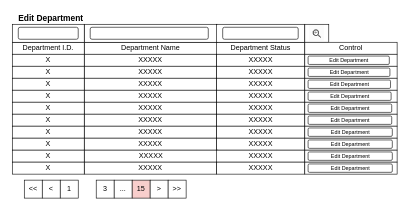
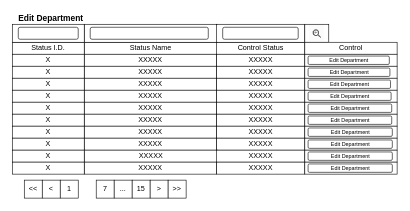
  <mxCell id="0" />
  <mxCell id="1" parent="0" />
- <mxCell id="2" value="Department Name" style="rounded=0;whiteSpace=wrap;html=1;" parent="1" vertex="1"><mxGeometry x="140" y="70" width="222" height="20" as="geometry" /></mxCell>
- <mxCell id="3" value="Department I.D." style="rounded=0;whiteSpace=wrap;html=1;" parent="1" vertex="1"><mxGeometry x="20" y="70" width="120" height="20" as="geometry" /></mxCell>
- <mxCell id="4" value="Department Status" style="rounded=0;whiteSpace=wrap;html=1;" parent="1" vertex="1"><mxGeometry x="361" y="70" width="147" height="20" as="geometry" /></mxCell>
+ <mxCell id="2" value="Status Name" style="rounded=0;whiteSpace=wrap;html=1;" parent="1" vertex="1"><mxGeometry x="140" y="70" width="222" height="20" as="geometry" /></mxCell>
+ <mxCell id="3" value="Status I.D." style="rounded=0;whiteSpace=wrap;html=1;" parent="1" vertex="1"><mxGeometry x="20" y="70" width="120" height="20" as="geometry" /></mxCell>
+ <mxCell id="4" value="Control Status" style="rounded=0;whiteSpace=wrap;html=1;" parent="1" vertex="1"><mxGeometry x="361" y="70" width="147" height="20" as="geometry" /></mxCell>
  <mxCell id="5" value="XXXXX" style="rounded=0;whiteSpace=wrap;html=1;" parent="1" vertex="1"><mxGeometry x="140" y="90" width="221" height="20" as="geometry" /></mxCell>
  <mxCell id="6" value="X" style="rounded=0;whiteSpace=wrap;html=1;" parent="1" vertex="1"><mxGeometry x="20" y="90" width="120" height="20" as="geometry" /></mxCell>
  <mxCell id="7" value="XXXXX" style="rounded=0;whiteSpace=wrap;html=1;" parent="1" vertex="1"><mxGeometry x="361" y="90" width="147" height="20" as="geometry" /></mxCell>
  <mxCell id="8" value="" style="rounded=0;whiteSpace=wrap;html=1;" parent="1" vertex="1"><mxGeometry x="140" y="40" width="222" height="30" as="geometry" /></mxCell>
  <mxCell id="9" value="" style="rounded=0;whiteSpace=wrap;html=1;" parent="1" vertex="1"><mxGeometry x="20" y="40" width="120" height="30" as="geometry" /></mxCell>
  <mxCell id="10" value="" style="rounded=0;whiteSpace=wrap;html=1;" parent="1" vertex="1"><mxGeometry x="361" y="40" width="147" height="30" as="geometry" /></mxCell>
  <mxCell id="11" value="" style="rounded=1;whiteSpace=wrap;html=1;" parent="1" vertex="1"><mxGeometry x="30" y="45" width="100" height="20" as="geometry" /></mxCell>
  <mxCell id="12" value="" style="rounded=1;whiteSpace=wrap;html=1;" parent="1" vertex="1"><mxGeometry x="150" y="45" width="197" height="20" as="geometry" /></mxCell>
  <mxCell id="13" value="" style="rounded=1;whiteSpace=wrap;html=1;" parent="1" vertex="1"><mxGeometry x="371" y="45" width="126" height="20" as="geometry" /></mxCell>
  <mxCell id="14" value="" style="rounded=0;whiteSpace=wrap;html=1;" parent="1" vertex="1"><mxGeometry x="508" y="40" width="40" height="30" as="geometry" /></mxCell>
  <mxCell id="15" value="" style="shape=image;verticalLabelPosition=bottom;labelBackgroundColor=#ffffff;verticalAlign=top;aspect=fixed;imageAspect=0;image=data:image/png,iVBORw0KGgoAAAANSUhEUgAAABkAAAAaCAYAAABCfffNAAABA0lEQVRIDe1Uyw2EIBDFzbah1diBVdCCJ0+2YBV2YDeUwWE3j+QRJA6fqHvYOAfnw/CeMww01tqPulleN+M7+Iekqsv/0653Sd3zPCtjjE9t21aN4+j9nNHk7onWWsRYlkVcCxeSJCTo+14Nw+D3reuqtm1zfgmRePBoESQkmKbJxUCIOIR5zhE+IgnPIKwgxGCceeFabBcdPCvAZtrUMeCRX0UC4BpwEortwphCcMhHwjjzjnIY+8l0JUnwJxxj/lWsSy6m2C6C4R7ELYHPOKYrN8bZSkgmaT45qYqylUjgjOMNA0GqotMkICNR13Xk3unT7dqhCc4llQjYPvyQ+FaUGF+07G3bLn+P1AAAAABJRU5ErkJggg==;" parent="1" vertex="1"><mxGeometry x="515.5" y="42" width="25" height="26" as="geometry" /></mxCell>
  <mxCell id="16" value="XXXXX" style="rounded=0;whiteSpace=wrap;html=1;" parent="1" vertex="1"><mxGeometry x="140" y="110" width="221" height="20" as="geometry" /></mxCell>
  <mxCell id="17" value="X" style="rounded=0;whiteSpace=wrap;html=1;" parent="1" vertex="1"><mxGeometry x="20" y="110" width="120" height="20" as="geometry" /></mxCell>
  <mxCell id="18" value="XXXXX" style="rounded=0;whiteSpace=wrap;html=1;" parent="1" vertex="1"><mxGeometry x="361" y="110" width="147" height="20" as="geometry" /></mxCell>
  <mxCell id="19" value="XXXXX" style="rounded=0;whiteSpace=wrap;html=1;" parent="1" vertex="1"><mxGeometry x="140" y="130" width="221" height="20" as="geometry" /></mxCell>
  <mxCell id="20" value="X" style="rounded=0;whiteSpace=wrap;html=1;" parent="1" vertex="1"><mxGeometry x="20" y="130" width="120" height="20" as="geometry" /></mxCell>
  <mxCell id="21" value="XXXXX" style="rounded=0;whiteSpace=wrap;html=1;" parent="1" vertex="1"><mxGeometry x="361" y="130" width="147" height="20" as="geometry" /></mxCell>
  <mxCell id="22" value="XXXXX" style="rounded=0;whiteSpace=wrap;html=1;" parent="1" vertex="1"><mxGeometry x="140" y="150" width="221" height="20" as="geometry" /></mxCell>
  <mxCell id="23" value="X" style="rounded=0;whiteSpace=wrap;html=1;" parent="1" vertex="1"><mxGeometry x="20" y="150" width="120" height="20" as="geometry" /></mxCell>
  <mxCell id="24" value="XXXXX" style="rounded=0;whiteSpace=wrap;html=1;" parent="1" vertex="1"><mxGeometry x="361" y="150" width="147" height="20" as="geometry" /></mxCell>
  <mxCell id="25" value="XXXXX" style="rounded=0;whiteSpace=wrap;html=1;" parent="1" vertex="1"><mxGeometry x="140" y="170" width="221" height="20" as="geometry" /></mxCell>
  <mxCell id="26" value="X" style="rounded=0;whiteSpace=wrap;html=1;" parent="1" vertex="1"><mxGeometry x="20" y="170" width="120" height="20" as="geometry" /></mxCell>
  <mxCell id="27" value="XXXXX" style="rounded=0;whiteSpace=wrap;html=1;" parent="1" vertex="1"><mxGeometry x="361" y="170" width="147" height="20" as="geometry" /></mxCell>
  <mxCell id="28" value="XXXXX" style="rounded=0;whiteSpace=wrap;html=1;" parent="1" vertex="1"><mxGeometry x="140" y="190" width="221" height="20" as="geometry" /></mxCell>
  <mxCell id="29" value="X" style="rounded=0;whiteSpace=wrap;html=1;" parent="1" vertex="1"><mxGeometry x="20" y="190" width="120" height="20" as="geometry" /></mxCell>
  <mxCell id="30" value="XXXXX" style="rounded=0;whiteSpace=wrap;html=1;" parent="1" vertex="1"><mxGeometry x="361" y="190" width="147" height="20" as="geometry" /></mxCell>
  <mxCell id="31" value="XXXXX" style="rounded=0;whiteSpace=wrap;html=1;" parent="1" vertex="1"><mxGeometry x="140" y="210" width="221" height="20" as="geometry" /></mxCell>
  <mxCell id="32" value="X" style="rounded=0;whiteSpace=wrap;html=1;" parent="1" vertex="1"><mxGeometry x="20" y="210" width="120" height="20" as="geometry" /></mxCell>
  <mxCell id="33" value="XXXXX" style="rounded=0;whiteSpace=wrap;html=1;" parent="1" vertex="1"><mxGeometry x="361" y="210" width="147" height="20" as="geometry" /></mxCell>
  <mxCell id="34" value="XXXXX" style="rounded=0;whiteSpace=wrap;html=1;" parent="1" vertex="1"><mxGeometry x="140" y="230" width="221" height="20" as="geometry" /></mxCell>
  <mxCell id="35" value="X" style="rounded=0;whiteSpace=wrap;html=1;" parent="1" vertex="1"><mxGeometry x="20" y="230" width="120" height="20" as="geometry" /></mxCell>
  <mxCell id="36" value="XXXXX" style="rounded=0;whiteSpace=wrap;html=1;" parent="1" vertex="1"><mxGeometry x="361" y="230" width="147" height="20" as="geometry" /></mxCell>
  <mxCell id="37" value="XXXXX" style="rounded=0;whiteSpace=wrap;html=1;" parent="1" vertex="1"><mxGeometry x="140" y="250" width="223" height="20" as="geometry" /></mxCell>
  <mxCell id="38" value="X" style="rounded=0;whiteSpace=wrap;html=1;" parent="1" vertex="1"><mxGeometry x="20" y="250" width="120" height="20" as="geometry" /></mxCell>
  <mxCell id="39" value="XXXXX" style="rounded=0;whiteSpace=wrap;html=1;" parent="1" vertex="1"><mxGeometry x="361" y="250" width="147" height="20" as="geometry" /></mxCell>
  <mxCell id="40" value="XXXXX" style="rounded=0;whiteSpace=wrap;html=1;" parent="1" vertex="1"><mxGeometry x="140" y="270" width="221" height="20" as="geometry" /></mxCell>
  <mxCell id="41" value="X" style="rounded=0;whiteSpace=wrap;html=1;" parent="1" vertex="1"><mxGeometry x="20" y="270" width="120" height="20" as="geometry" /></mxCell>
  <mxCell id="42" value="XXXXX" style="rounded=0;whiteSpace=wrap;html=1;" parent="1" vertex="1"><mxGeometry x="361" y="270" width="147" height="20" as="geometry" /></mxCell>
  <mxCell id="43" value="&amp;lt;&amp;lt;" style="whiteSpace=wrap;html=1;aspect=fixed;" parent="1" vertex="1"><mxGeometry x="40" y="300" width="30" height="30" as="geometry" /></mxCell>
  <mxCell id="44" value="&amp;lt;" style="whiteSpace=wrap;html=1;aspect=fixed;" parent="1" vertex="1"><mxGeometry x="70" y="300" width="30" height="30" as="geometry" /></mxCell>
  <mxCell id="45" value="1" style="whiteSpace=wrap;html=1;aspect=fixed;" parent="1" vertex="1"><mxGeometry x="100" y="300" width="30" height="30" as="geometry" /></mxCell>
- <mxCell id="46" value="3" style="whiteSpace=wrap;html=1;aspect=fixed;" parent="1" vertex="1"><mxGeometry x="160" y="300" width="30" height="30" as="geometry" /></mxCell>
+ <mxCell id="46" value="7" style="whiteSpace=wrap;html=1;aspect=fixed;" parent="1" vertex="1"><mxGeometry x="160" y="300" width="30" height="30" as="geometry" /></mxCell>
  <mxCell id="47" value="..." style="whiteSpace=wrap;html=1;aspect=fixed;" parent="1" vertex="1"><mxGeometry x="190" y="300" width="30" height="30" as="geometry" /></mxCell>
- <mxCell id="48" value="15" style="whiteSpace=wrap;html=1;aspect=fixed;fillColor=#f8cecc;" parent="1" vertex="1"><mxGeometry x="220" y="300" width="30" height="30" as="geometry" /></mxCell>
+ <mxCell id="48" value="15" style="whiteSpace=wrap;html=1;aspect=fixed;" parent="1" vertex="1"><mxGeometry x="220" y="300" width="30" height="30" as="geometry" /></mxCell>
  <mxCell id="49" value="&lt;font style=&quot;font-size: 14px&quot;&gt;&lt;b&gt;Edit Department&lt;/b&gt;&lt;/font&gt;" style="text;html=1;strokeColor=none;fillColor=none;align=center;verticalAlign=middle;whiteSpace=wrap;rounded=0;" parent="1" vertex="1"><mxGeometry x="20" y="20" width="129" height="20" as="geometry" /></mxCell>
  <mxCell id="50" value="&amp;gt;" style="whiteSpace=wrap;html=1;aspect=fixed;" parent="1" vertex="1"><mxGeometry x="250" y="300" width="30" height="30" as="geometry" /></mxCell>
  <mxCell id="51" value="&amp;gt;&amp;gt;" style="whiteSpace=wrap;html=1;aspect=fixed;" parent="1" vertex="1"><mxGeometry x="280" y="300" width="30" height="30" as="geometry" /></mxCell>
  <mxCell id="52" value="Control" style="rounded=0;whiteSpace=wrap;html=1;" parent="1" vertex="1"><mxGeometry x="508" y="70" width="154" height="20" as="geometry" /></mxCell>
  <mxCell id="53" value="" style="rounded=0;whiteSpace=wrap;html=1;" parent="1" vertex="1"><mxGeometry x="508" y="90" width="154" height="20" as="geometry" /></mxCell>
  <mxCell id="54" value="" style="rounded=0;whiteSpace=wrap;html=1;" parent="1" vertex="1"><mxGeometry x="508" y="110" width="154" height="20" as="geometry" /></mxCell>
  <mxCell id="55" value="" style="rounded=0;whiteSpace=wrap;html=1;" parent="1" vertex="1"><mxGeometry x="508" y="130" width="154" height="20" as="geometry" /></mxCell>
  <mxCell id="56" value="" style="rounded=0;whiteSpace=wrap;html=1;" parent="1" vertex="1"><mxGeometry x="508" y="150" width="154" height="20" as="geometry" /></mxCell>
  <mxCell id="57" value="" style="rounded=0;whiteSpace=wrap;html=1;" parent="1" vertex="1"><mxGeometry x="508" y="170" width="154" height="20" as="geometry" /></mxCell>
  <mxCell id="58" value="" style="rounded=0;whiteSpace=wrap;html=1;" parent="1" vertex="1"><mxGeometry x="508" y="190" width="154" height="20" as="geometry" /></mxCell>
  <mxCell id="59" value="" style="rounded=0;whiteSpace=wrap;html=1;" parent="1" vertex="1"><mxGeometry x="508" y="210" width="154" height="20" as="geometry" /></mxCell>
  <mxCell id="60" value="" style="rounded=0;whiteSpace=wrap;html=1;" parent="1" vertex="1"><mxGeometry x="508" y="230" width="154" height="20" as="geometry" /></mxCell>
  <mxCell id="61" value="" style="rounded=0;whiteSpace=wrap;html=1;" parent="1" vertex="1"><mxGeometry x="508" y="250" width="154" height="20" as="geometry" /></mxCell>
  <mxCell id="62" value="" style="rounded=0;whiteSpace=wrap;html=1;" parent="1" vertex="1"><mxGeometry x="508" y="270" width="154" height="20" as="geometry" /></mxCell>
  <mxCell id="63" value="&lt;font style=&quot;font-size: 9px&quot;&gt;Edit Department&lt;/font&gt;" style="rounded=1;whiteSpace=wrap;html=1;" parent="1" vertex="1"><mxGeometry x="513.5" y="93" width="135.5" height="14" as="geometry" /></mxCell>
  <mxCell id="64" value="&lt;span style=&quot;font-size: 9px&quot;&gt;Edit Department&lt;/span&gt;" style="rounded=1;whiteSpace=wrap;html=1;" parent="1" vertex="1"><mxGeometry x="513.5" y="113" width="136.5" height="14" as="geometry" /></mxCell>
  <mxCell id="65" value="&lt;span style=&quot;font-size: 9px&quot;&gt;Edit Department&lt;/span&gt;" style="rounded=1;whiteSpace=wrap;html=1;" parent="1" vertex="1"><mxGeometry x="513.5" y="133" width="137.5" height="14" as="geometry" /></mxCell>
  <mxCell id="66" value="&lt;span style=&quot;font-size: 9px&quot;&gt;Edit Department&lt;/span&gt;" style="rounded=1;whiteSpace=wrap;html=1;" parent="1" vertex="1"><mxGeometry x="513.5" y="153" width="138.5" height="14" as="geometry" /></mxCell>
  <mxCell id="67" value="&lt;span style=&quot;font-size: 9px&quot;&gt;Edit Department&lt;/span&gt;" style="rounded=1;whiteSpace=wrap;html=1;" parent="1" vertex="1"><mxGeometry x="513.5" y="173" width="139.5" height="14" as="geometry" /></mxCell>
  <mxCell id="68" value="&lt;span style=&quot;font-size: 9px&quot;&gt;Edit Department&lt;/span&gt;" style="rounded=1;whiteSpace=wrap;html=1;" parent="1" vertex="1"><mxGeometry x="513.5" y="193" width="139.5" height="14" as="geometry" /></mxCell>
  <mxCell id="69" value="&lt;span style=&quot;font-size: 9px&quot;&gt;Edit Department&lt;/span&gt;" style="rounded=1;whiteSpace=wrap;html=1;" parent="1" vertex="1"><mxGeometry x="513.5" y="213" width="140.5" height="14" as="geometry" /></mxCell>
  <mxCell id="70" value="&lt;span style=&quot;font-size: 9px&quot;&gt;Edit Department&lt;/span&gt;" style="rounded=1;whiteSpace=wrap;html=1;" parent="1" vertex="1"><mxGeometry x="513.5" y="233" width="140.5" height="14" as="geometry" /></mxCell>
  <mxCell id="71" value="&lt;span style=&quot;font-size: 9px&quot;&gt;Edit Department&lt;/span&gt;" style="rounded=1;whiteSpace=wrap;html=1;" parent="1" vertex="1"><mxGeometry x="513.5" y="253" width="140.5" height="14" as="geometry" /></mxCell>
  <mxCell id="72" value="&lt;span style=&quot;font-size: 9px&quot;&gt;Edit Department&lt;/span&gt;" style="rounded=1;whiteSpace=wrap;html=1;" parent="1" vertex="1"><mxGeometry x="513.5" y="273" width="140.5" height="14" as="geometry" /></mxCell>
